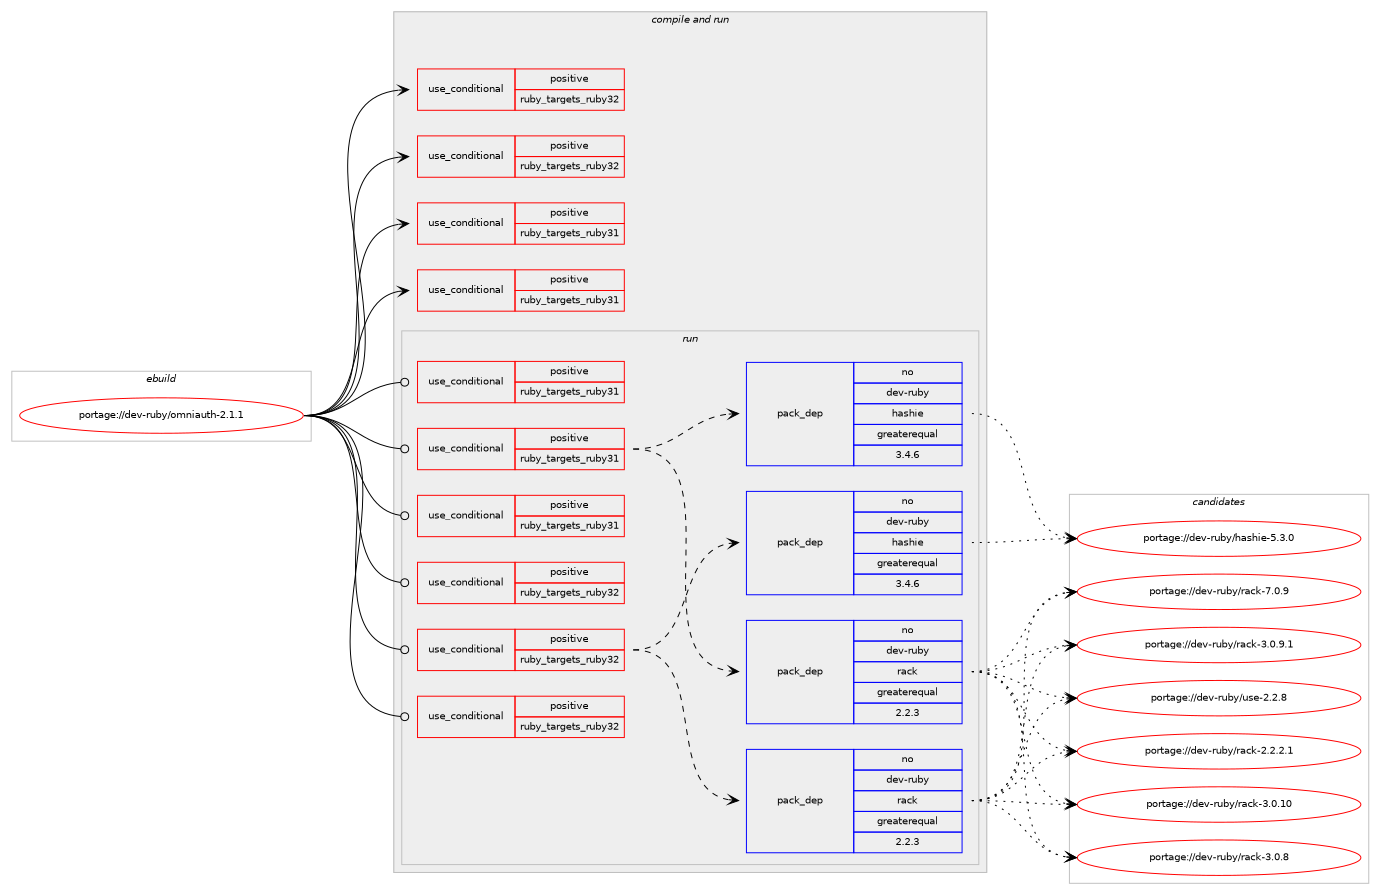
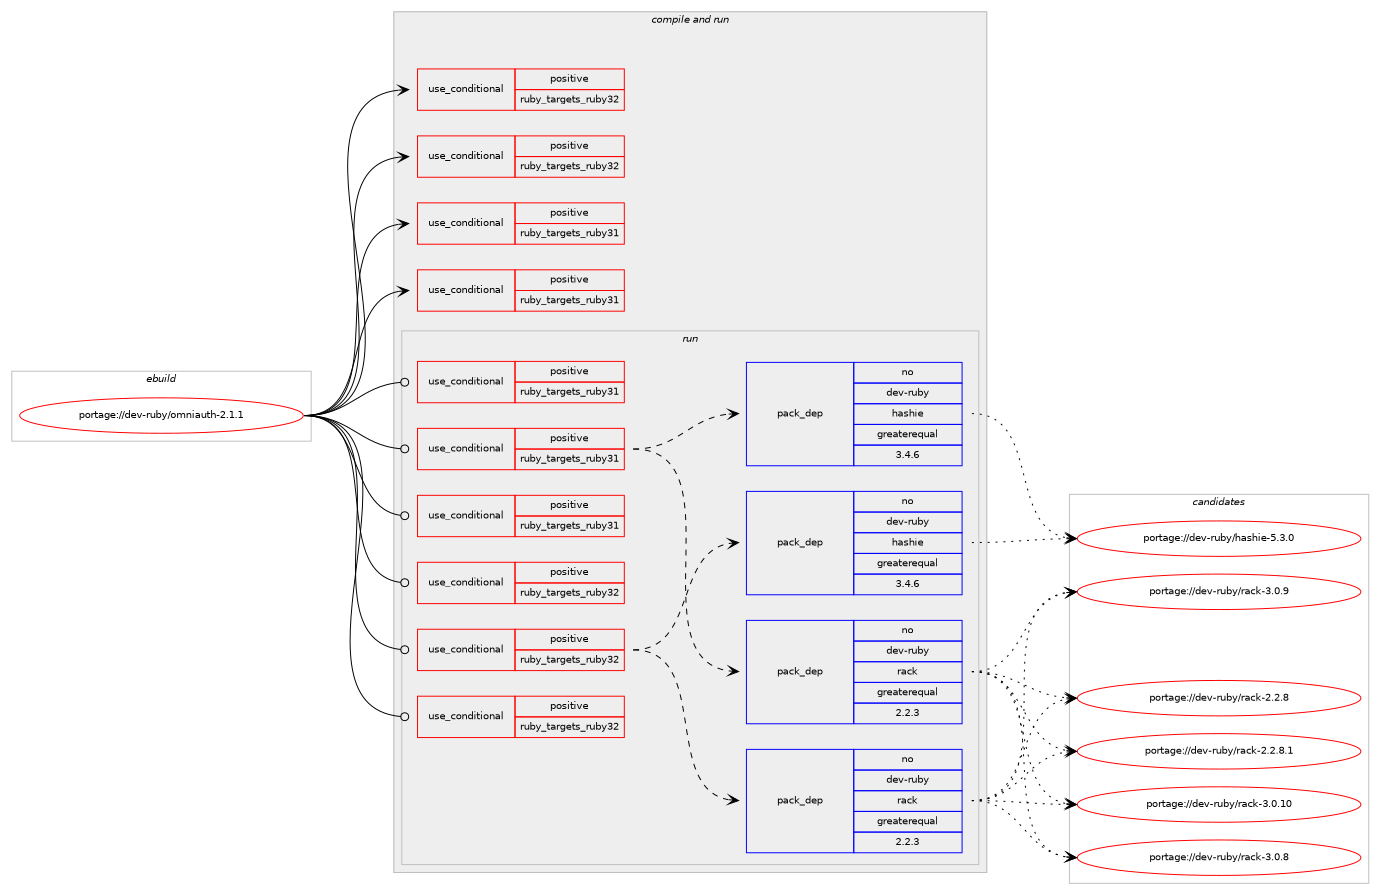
  digraph {
    compound=true
    concentrate=true
    fontname=Helvetica
    fontsize=10
    newrank=true
    rankdir=LR
    ranksep=1.5
    node [color=red fontname=Helvetica fontsize=10 shape=none]
    edge [arrowhead=vee headport=w style=dotted tailport=e weight=20]
    n1 [label="portage://dev-ruby/omniauth-2.1.1" width=4 shape=""]
    n2 [label=<<TABLE BORDER="0" CELLBORDER="1" CELLSPACING="0" CELLPADDING="4"><TR><TD ROWSPAN="3" CELLPADDING="10">use_conditional</TD></TR><TR><TD>positive</TD></TR><TR><TD>ruby_targets_ruby31</TD></TR></TABLE>>]
    n3 [label=<<TABLE BORDER="0" CELLBORDER="1" CELLSPACING="0" CELLPADDING="4"><TR><TD ROWSPAN="3" CELLPADDING="10">use_conditional</TD></TR><TR><TD>positive</TD></TR><TR><TD>ruby_targets_ruby31</TD></TR></TABLE>>]
    n4 [label=<<TABLE BORDER="0" CELLBORDER="1" CELLSPACING="0" CELLPADDING="4"><TR><TD ROWSPAN="3" CELLPADDING="10">use_conditional</TD></TR><TR><TD>positive</TD></TR><TR><TD>ruby_targets_ruby32</TD></TR></TABLE>>]
    n5 [label=<<TABLE BORDER="0" CELLBORDER="1" CELLSPACING="0" CELLPADDING="4"><TR><TD ROWSPAN="3" CELLPADDING="10">use_conditional</TD></TR><TR><TD>positive</TD></TR><TR><TD>ruby_targets_ruby32</TD></TR></TABLE>>]
    n6 [label=<<TABLE BORDER="0" CELLBORDER="1" CELLSPACING="0" CELLPADDING="4"><TR><TD ROWSPAN="3" CELLPADDING="10">use_conditional</TD></TR><TR><TD>positive</TD></TR><TR><TD>ruby_targets_ruby31</TD></TR></TABLE>>]
    n7 [color=blue label=<<TABLE BORDER="0" CELLBORDER="1" CELLSPACING="0" CELLPADDING="4" WIDTH="220"><TR><TD ROWSPAN="6" CELLPADDING="30">pack_dep</TD></TR><TR><TD WIDTH="110">no</TD></TR><TR><TD>dev-ruby</TD></TR><TR><TD>rack</TD></TR><TR><TD>greaterequal</TD></TR><TR><TD>2.2.3</TD></TR></TABLE>>]
    n8 [color=blue label=<<TABLE BORDER="0" CELLBORDER="1" CELLSPACING="0" CELLPADDING="4" WIDTH="220"><TR><TD ROWSPAN="6" CELLPADDING="30">pack_dep</TD></TR><TR><TD WIDTH="110">no</TD></TR><TR><TD>dev-ruby</TD></TR><TR><TD>hashie</TD></TR><TR><TD>greaterequal</TD></TR><TR><TD>3.4.6</TD></TR></TABLE>>]
    n9 [label=<<TABLE BORDER="0" CELLBORDER="1" CELLSPACING="0" CELLPADDING="4"><TR><TD ROWSPAN="3" CELLPADDING="10">use_conditional</TD></TR><TR><TD>positive</TD></TR><TR><TD>ruby_targets_ruby31</TD></TR></TABLE>>]
    n10 [label=<<TABLE BORDER="0" CELLBORDER="1" CELLSPACING="0" CELLPADDING="4"><TR><TD ROWSPAN="3" CELLPADDING="10">use_conditional</TD></TR><TR><TD>positive</TD></TR><TR><TD>ruby_targets_ruby31</TD></TR></TABLE>>]
    n11 [label=<<TABLE BORDER="0" CELLBORDER="1" CELLSPACING="0" CELLPADDING="4"><TR><TD ROWSPAN="3" CELLPADDING="10">use_conditional</TD></TR><TR><TD>positive</TD></TR><TR><TD>ruby_targets_ruby32</TD></TR></TABLE>>]
    n12 [color=blue label=<<TABLE BORDER="0" CELLBORDER="1" CELLSPACING="0" CELLPADDING="4" WIDTH="220"><TR><TD ROWSPAN="6" CELLPADDING="30">pack_dep</TD></TR><TR><TD WIDTH="110">no</TD></TR><TR><TD>dev-ruby</TD></TR><TR><TD>rack</TD></TR><TR><TD>greaterequal</TD></TR><TR><TD>2.2.3</TD></TR></TABLE>>]
    n13 [color=blue label=<<TABLE BORDER="0" CELLBORDER="1" CELLSPACING="0" CELLPADDING="4" WIDTH="220"><TR><TD ROWSPAN="6" CELLPADDING="30">pack_dep</TD></TR><TR><TD WIDTH="110">no</TD></TR><TR><TD>dev-ruby</TD></TR><TR><TD>hashie</TD></TR><TR><TD>greaterequal</TD></TR><TR><TD>3.4.6</TD></TR></TABLE>>]
    n14 [label=<<TABLE BORDER="0" CELLBORDER="1" CELLSPACING="0" CELLPADDING="4"><TR><TD ROWSPAN="3" CELLPADDING="10">use_conditional</TD></TR><TR><TD>positive</TD></TR><TR><TD>ruby_targets_ruby32</TD></TR></TABLE>>]
    n15 [label=<<TABLE BORDER="0" CELLBORDER="1" CELLSPACING="0" CELLPADDING="4"><TR><TD ROWSPAN="3" CELLPADDING="10">use_conditional</TD></TR><TR><TD>positive</TD></TR><TR><TD>ruby_targets_ruby32</TD></TR></TABLE>>]
-   n16 [label="portage://dev-ruby/use-2.2.8" width=4 shape=""]
-   n17 [label="portage://dev-ruby/rack-2.2.2.1" width=4 shape=""]
+   n16 [label="portage://dev-ruby/rack-2.2.8" width=4 shape=""]
+   n17 [label="portage://dev-ruby/rack-2.2.8.1" width=4 shape=""]
    n18 [label="portage://dev-ruby/rack-3.0.10" width=4 shape=""]
    n19 [label="portage://dev-ruby/rack-3.0.8" width=4 shape=""]
-   n20 [label="portage://dev-ruby/rack-7.0.9" width=4 shape=""]
-   n21 [label="portage://dev-ruby/rack-3.0.9.1" width=4 shape=""]
+   n20 [label="portage://dev-ruby/rack-3.0.9" width=4 shape=""]
    n22 [label="portage://dev-ruby/hashie-5.3.0" width=4 shape=""]
    subgraph cluster_1 {
      color=gray
      label=<<i>ebuild</i>>
      rank=same
      n1
    }
    subgraph cluster_2 {
      color=gray
      label=<<i>dependencies</i>>
      subgraph cluster_3 {
        color=gray
        fillcolor="#eeeeee"
        label=<<i>compile</i>>
        style=filled
        subgraph sub_4 {
          color=gray
          fillcolor="#eeeeee"
          label=<<i>compile</i>>
          style=filled
          n2
        }
        subgraph sub_5 {
          color=gray
          fillcolor="#eeeeee"
          label=<<i>compile</i>>
          style=filled
          n3
        }
        subgraph sub_6 {
          color=gray
          fillcolor="#eeeeee"
          label=<<i>compile</i>>
          style=filled
          n4
        }
        subgraph sub_7 {
          color=gray
          fillcolor="#eeeeee"
          label=<<i>compile</i>>
          style=filled
          n5
        }
      }
      subgraph cluster_8 {
        color=gray
        fillcolor="#eeeeee"
        label=<<i>compile and run</i>>
        style=filled
      }
      subgraph cluster_9 {
        color=gray
        fillcolor="#eeeeee"
        label=<<i>run</i>>
        style=filled
        subgraph sub_10 {
          color=gray
          fillcolor="#eeeeee"
          label=<<i>run</i>>
          style=filled
          n6
        }
        subgraph sub_11 {
          color=gray
          fillcolor="#eeeeee"
          label=<<i>run</i>>
          style=filled
          n9
          subgraph sub_12 {
            color=gray
            fillcolor="#eeeeee"
            label=<<i>run</i>>
            style=filled
            n7
          }
          subgraph sub_13 {
            color=gray
            fillcolor="#eeeeee"
            label=<<i>run</i>>
            style=filled
            n8
          }
        }
        subgraph sub_14 {
          color=gray
          fillcolor="#eeeeee"
          label=<<i>run</i>>
          style=filled
          n10
        }
        subgraph sub_15 {
          color=gray
          fillcolor="#eeeeee"
          label=<<i>run</i>>
          style=filled
          n11
        }
        subgraph sub_16 {
          color=gray
          fillcolor="#eeeeee"
          label=<<i>run</i>>
          style=filled
          n14
          subgraph sub_17 {
            color=gray
            fillcolor="#eeeeee"
            label=<<i>run</i>>
            style=filled
            n12
          }
          subgraph sub_18 {
            color=gray
            fillcolor="#eeeeee"
            label=<<i>run</i>>
            style=filled
            n13
          }
        }
        subgraph sub_19 {
          color=gray
          fillcolor="#eeeeee"
          label=<<i>run</i>>
          style=filled
          n15
        }
      }
    }
    subgraph cluster_20 {
      color=gray
      label=<<i>candidates</i>>
      rank=same
      subgraph sub_21 {
        color=black
        label=<<i>candidates</i>>
        nodesep=1
        rank=same
        n16
        n17
        n18
        n19
        n20
-       n21
      }
      subgraph sub_22 {
        color=black
        label=<<i>candidates</i>>
        nodesep=1
        rank=same
        n22
      }
      subgraph sub_23 {
        color=black
        label=<<i>candidates</i>>
        nodesep=1
        rank=same
        n22
      }
      subgraph sub_24 {
        color=black
        label=<<i>candidates</i>>
        nodesep=1
        rank=same
        n16
        n17
        n18
        n19
        n20
-       n21
      }
    }
    n1 -> n2 [style=solid]
    n1 -> n3 [style=solid]
    n1 -> n4 [style=solid]
    n1 -> n5 [style=solid]
    n1 -> n6 [arrowhead=odot style=solid]
    n1 -> n9 [arrowhead=odot style=solid]
    n1 -> n10 [arrowhead=odot style=solid]
    n1 -> n11 [arrowhead=odot style=solid]
    n1 -> n14 [arrowhead=odot style=solid]
    n1 -> n15 [arrowhead=odot style=solid]
    n7 -> n16 [weight=100]
    n7 -> n17 [weight=100]
    n7 -> n18 [weight=100]
    n7 -> n19 [weight=100]
    n7 -> n20 [weight=100]
-   n7 -> n21 [weight=100]
    n8 -> n22 [weight=100]
    n9 -> n7 [style=dashed]
    n9 -> n8 [style=dashed]
    n12 -> n16 [weight=100]
    n12 -> n17 [weight=100]
    n12 -> n18 [weight=100]
    n12 -> n19 [weight=100]
    n12 -> n20 [weight=100]
-   n12 -> n21 [weight=100]
    n13 -> n22 [weight=100]
    n14 -> n12 [style=dashed]
    n14 -> n13 [style=dashed]
  }
